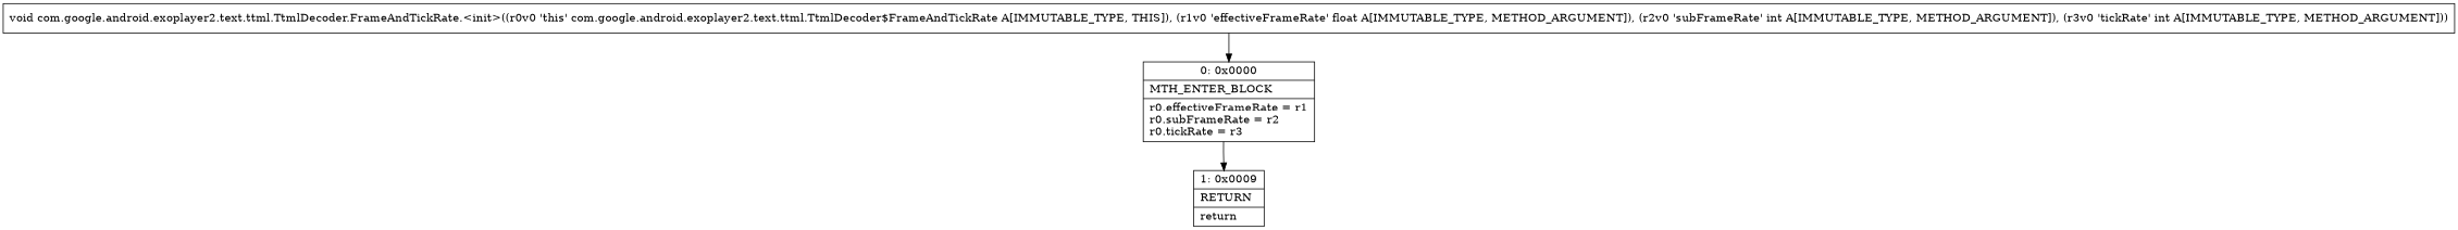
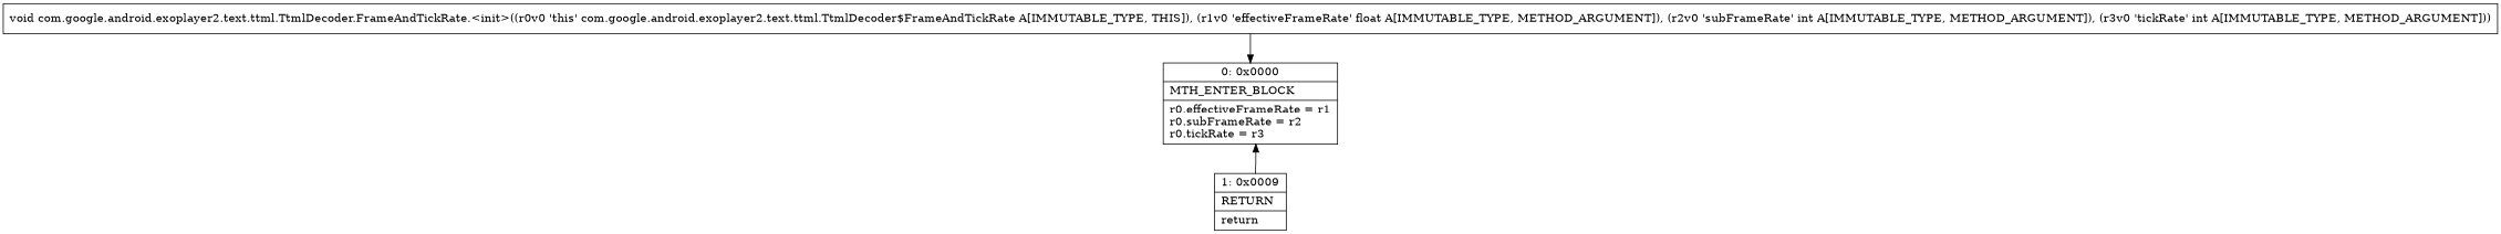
  digraph {
    fontname="DejaVu Serif"
    node [shape=record fontname="DejaVu Serif"]
    edge [fontname="DejaVu Serif"]
    n1 [label="{0\:\ 0x0000|MTH_ENTER_BLOCK\l|r0.effectiveFrameRate = r1\lr0.subFrameRate = r2\lr0.tickRate = r3\l}"]
    n2 [label="{1\:\ 0x0009|RETURN\l|return\l}"]
    n3 [label="{void com.google.android.exoplayer2.text.ttml.TtmlDecoder.FrameAndTickRate.\<init\>((r0v0 'this' com.google.android.exoplayer2.text.ttml.TtmlDecoder$FrameAndTickRate A[IMMUTABLE_TYPE, THIS]), (r1v0 'effectiveFrameRate' float A[IMMUTABLE_TYPE, METHOD_ARGUMENT]), (r2v0 'subFrameRate' int A[IMMUTABLE_TYPE, METHOD_ARGUMENT]), (r3v0 'tickRate' int A[IMMUTABLE_TYPE, METHOD_ARGUMENT])) }"]
-   n1 -> n2
+   n2 -> n1
    n3 -> n1
  }
